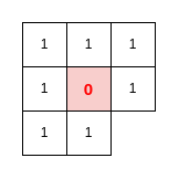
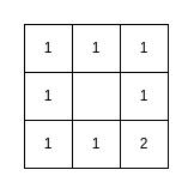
  <mxCell id="0" />
  <mxCell id="1" parent="0" />
  <mxCell id="2" value="1" style="whiteSpace=wrap;html=1;aspect=fixed;fillColor=#ffffff;" parent="1" vertex="1"><mxGeometry x="20" y="20" width="40" height="40" as="geometry" /></mxCell>
  <mxCell id="3" value="1" style="whiteSpace=wrap;html=1;aspect=fixed;fillColor=#ffffff;" parent="1" vertex="1"><mxGeometry x="60" y="20" width="40" height="40" as="geometry" /></mxCell>
  <mxCell id="4" value="1" style="whiteSpace=wrap;html=1;aspect=fixed;fillColor=#ffffff;" parent="1" vertex="1"><mxGeometry x="100" y="20" width="40" height="40" as="geometry" /></mxCell>
  <mxCell id="5" value="1" style="whiteSpace=wrap;html=1;aspect=fixed;fillColor=#ffffff;" parent="1" vertex="1"><mxGeometry x="20" y="60" width="40" height="40" as="geometry" /></mxCell>
- <mxCell id="6" value="0" style="whiteSpace=wrap;html=1;aspect=fixed;fillColor=#f8cecc;strokeColor=#000000;fontSize=15;fontColor=#FF0000;fontStyle=1" parent="1" vertex="1"><mxGeometry x="60" y="60" width="40" height="40" as="geometry" /></mxCell>
  <mxCell id="7" value="1" style="whiteSpace=wrap;html=1;aspect=fixed;fillColor=#ffffff;strokeColor=#000000;" parent="1" vertex="1"><mxGeometry x="100" y="60" width="40" height="40" as="geometry" /></mxCell>
  <mxCell id="8" value="1" style="whiteSpace=wrap;html=1;aspect=fixed;fillColor=#ffffff;" parent="1" vertex="1"><mxGeometry x="20" y="100" width="40" height="40" as="geometry" /></mxCell>
  <mxCell id="9" value="1" style="whiteSpace=wrap;html=1;aspect=fixed;fillColor=#ffffff;strokeColor=#000000;" parent="1" vertex="1"><mxGeometry x="60" y="100" width="40" height="40" as="geometry" /></mxCell>
+ <mxCell id="10" value="2" style="whiteSpace=wrap;html=1;aspect=fixed;fillColor=#ffffff;strokeColor=#000000;" parent="1" vertex="1"><mxGeometry x="100" y="100" width="40" height="40" as="geometry" /></mxCell>
